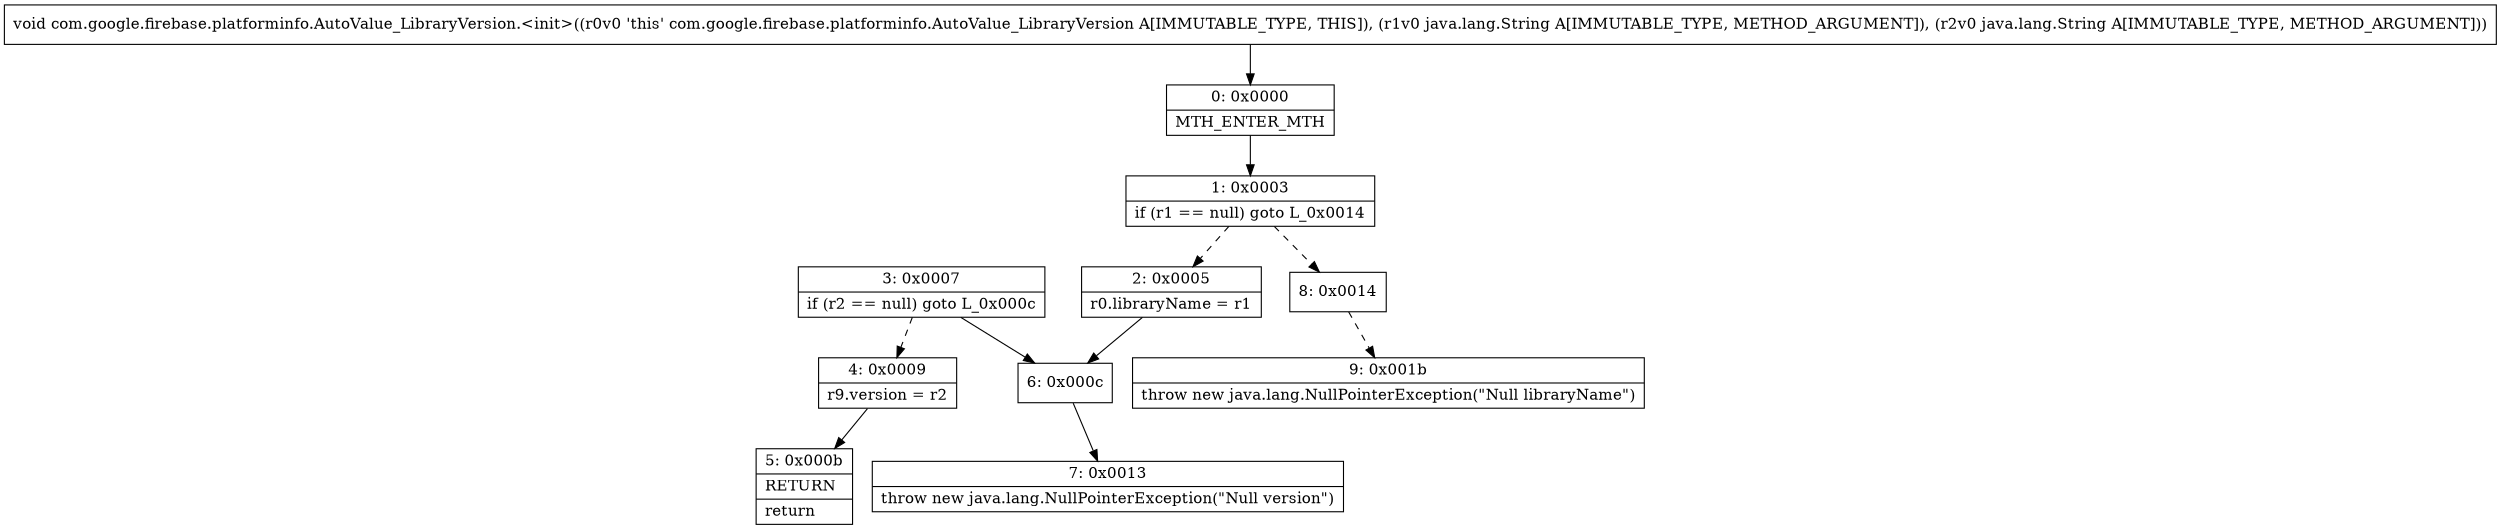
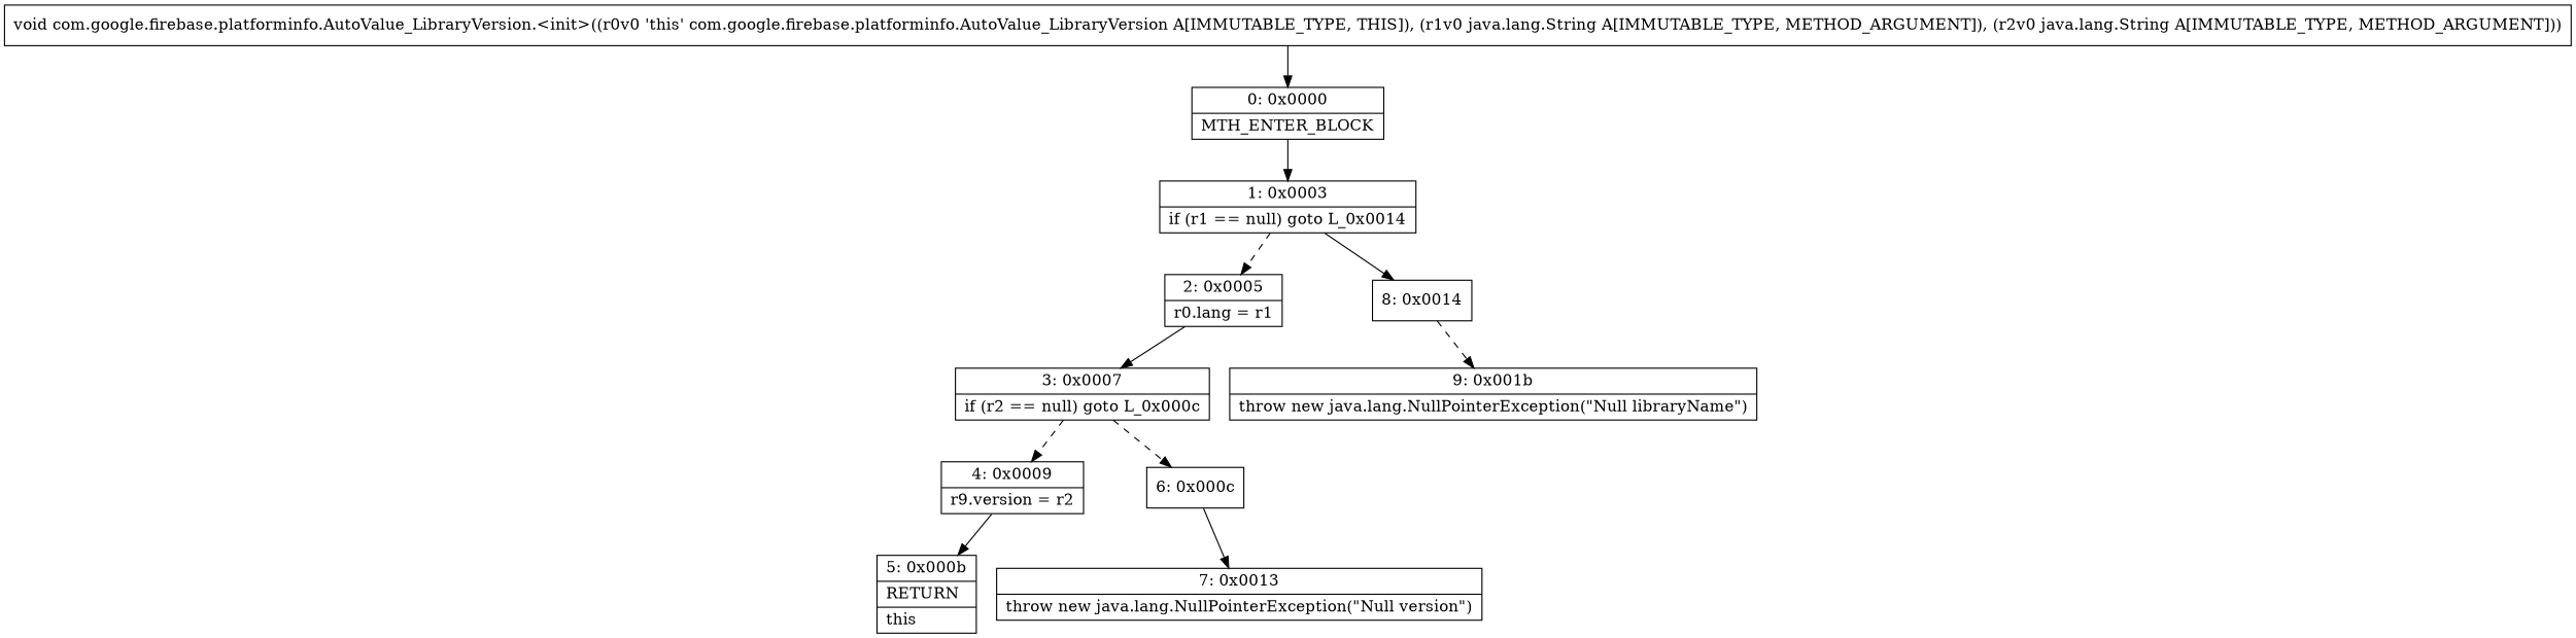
  digraph {
    node [shape=record]
-   n1 [label="{0\:\ 0x0000|MTH_ENTER_MTH\l}"]
+   n1 [label="{0\:\ 0x0000|MTH_ENTER_BLOCK\l}"]
    n2 [label="{1\:\ 0x0003|if (r1 == null) goto L_0x0014\l}"]
-   n3 [label="{2\:\ 0x0005|r0.libraryName = r1\l}"]
+   n3 [label="{2\:\ 0x0005|r0.lang = r1\l}"]
    n4 [label="{8\:\ 0x0014}"]
    n5 [label="{3\:\ 0x0007|if (r2 == null) goto L_0x000c\l}"]
    n6 [label="{9\:\ 0x001b|throw new java.lang.NullPointerException(\"Null libraryName\")\l}"]
    n7 [label="{4\:\ 0x0009|r9.version = r2\l}"]
    n8 [label="{6\:\ 0x000c}"]
-   n9 [label="{5\:\ 0x000b|RETURN\l|return\l}"]
+   n9 [label="{5\:\ 0x000b|RETURN\l|this\l}"]
    n10 [label="{7\:\ 0x0013|throw new java.lang.NullPointerException(\"Null version\")\l}"]
    n11 [label="{void com.google.firebase.platforminfo.AutoValue_LibraryVersion.\<init\>((r0v0 'this' com.google.firebase.platforminfo.AutoValue_LibraryVersion A[IMMUTABLE_TYPE, THIS]), (r1v0 java.lang.String A[IMMUTABLE_TYPE, METHOD_ARGUMENT]), (r2v0 java.lang.String A[IMMUTABLE_TYPE, METHOD_ARGUMENT])) }"]
    n1 -> n2
    n2 -> n3 [style=dashed]
-   n2 -> n4 [style=dashed]
-   n3 -> n8
+   n2 -> n4
+   n3 -> n5
    n4 -> n6 [style=dashed]
    n5 -> n7 [style=dashed]
-   n5 -> n8
+   n5 -> n8 [style=dashed]
    n7 -> n9
    n8 -> n10
    n11 -> n1
  }
